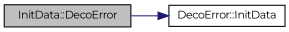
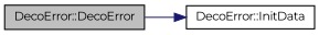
  digraph {
    rankdir=LR
    fontname=Montserrat
    node [color=black fontname=Montserrat fontsize=10 shape=record]
-   n1 [fillcolor=grey75 fontcolor=black height=0.2 label="InitData::DecoError" style=filled width=0.4]
+   n1 [fillcolor=grey75 fontcolor=black height=0.2 label="DecoError::DecoError" style=filled width=0.4]
    n2 [height=0.2 label="DecoError::InitData" width=0.4]
    n1 -> n2 [color=midnightblue fontname=Montserrat fontsize=10 labelfontname=FreeSans labelfontsize=10 style=solid]
  }
